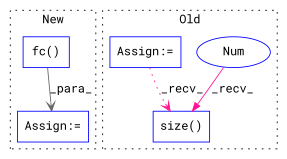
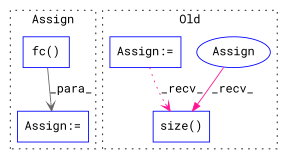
  digraph {
    fontname="Roboto Mono"
    node [a=75 color=blue fontname="Roboto Mono" l=3 shape=box]
    edge [arrowhead=vee color=deeppink fontname="Roboto Mono" style=solid]
    n1 [l="8,1" label="fc()" s="6459,6470"]
    n2 [a=68 label="Assign:=" s=6456]
    n3 [l="9,1" label="size()" s="5877,5887"]
-   n4 [a=76 l=1 label=Num s=5886 shape=ellipse]
+   n4 [a=76 l=1 label=Assign s=5886 shape=ellipse]
    n5 [a=68 label="Assign:=" s=5830]
    subgraph cluster_1 {
-     label=New
+     label=Assign
      style=dotted
      n1
      n2
    }
    subgraph cluster_2 {
      label=Old
      style=dotted
      n3
      n4
      n5
    }
    n1 -> n2 [color=gray40 label=_para_]
    n4 -> n3 [arrowhead=normal label=_recv_]
    n5 -> n3 [label=_recv_ style=dotted]
  }
